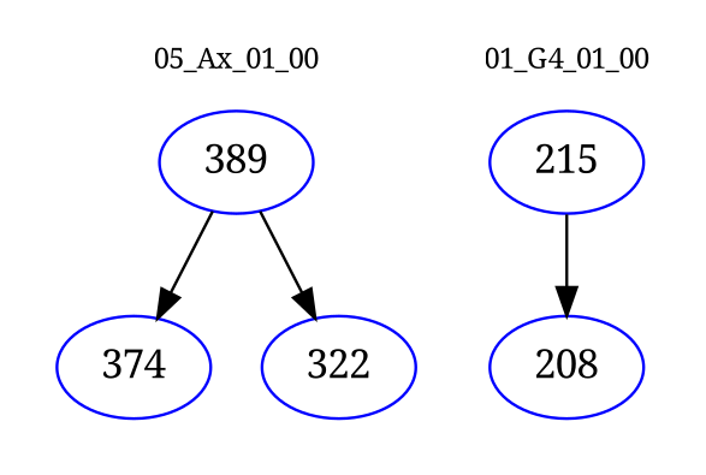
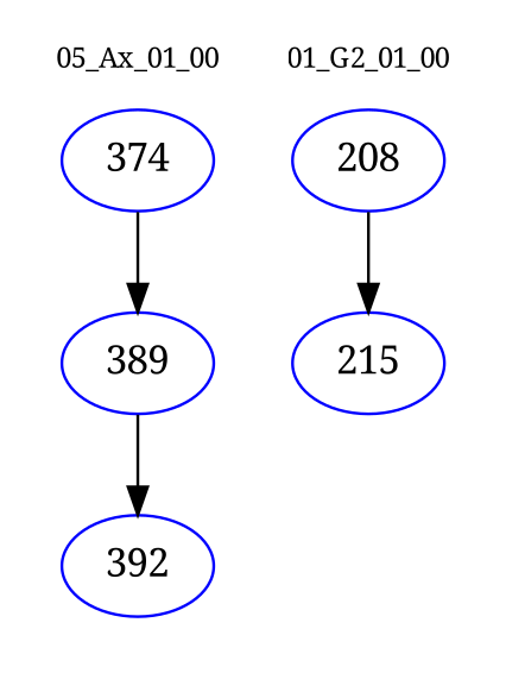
  digraph {
    fontname="Noto Serif"
    node [color=blue fontname="Noto Serif"]
    edge [color=black fontname="Noto Serif"]
    n1 [label=389]
    n2 [label=374]
-   n3 [label=322]
+   n3 [label=392]
    n4 [label=208]
    n5 [label=215]
    subgraph cluster_1 {
      color=white
      fontsize=10
      label="05_Ax_01_00"
      n1
      n2
      n3
    }
    subgraph cluster_2 {
      color=white
      fontsize=10
-     label="01_G4_01_00"
+     label="01_G2_01_00"
      n4
      n5
    }
-   n1 -> n2
+   n2 -> n1
    n1 -> n3
-   n5 -> n4
+   n4 -> n5
  }
